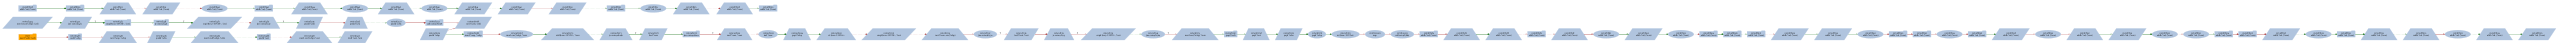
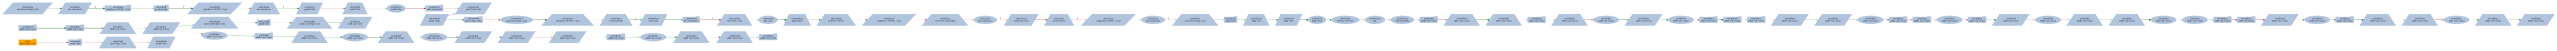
  digraph {
    fontname="Playfair Display"
    rankdir=LR
    node [color=lightsteelblue fillcolor=lightsteelblue fontname="Playfair Display" shape=trapezium style=filled]
    edge [arrowhead=onormal color=darkgreen fontname="Playfair Display" style=solid]
    n1 [color=lightgrey fillcolor=orange label="start\nmovl %edi, %edi" shape=folder]
    n2 [label="0x6c9f24d6\npushl %ebp" shape=folder]
    n3 [label="0x6c9f24d7\nmovl %esp, %ebp"]
    n4 [label="0x6c9f24d9\npushl %ebx" shape=parallelogram]
    n5 [label="0x6c9f24da\nmovl 0x8(%ebp), %ebx"]
    n6 [label="0x6c9f24dd\npushl %esi" shape=folder]
    n7 [label="0x6c9f24de\nmovl 0xc(%ebp), %esi"]
    n8 [label="0x6c9f24e1\ntestl %esi, %esi" shape=parallelogram]
    n9 [label="0x6c9f24e4\nmovl 0x10(%ebp), %edi" shape=parallelogram]
    n10 [label="0x6c9f24e7\njne 0x6c9f24f2" shape=parallelogram]
    n11 [label="0x6c9f24f2\ncmpl $0x1<UINT8>, %esi" shape=folder]
    n12 [label="0x6c9f24f5\nje 0x6c9f24fc" shape=folder]
    n13 [label="0x6c9f24f7\ncmpl $0x2<UINT8>, %esi" shape=parallelogram]
    n14 [label="0x6c9f24fa\njne 0x6c9f251e"]
    n15 [label="0x6c9f251e\npushl %edi" shape=parallelogram]
    n16 [label="0x6c9f251f\npushl %esi"]
    n17 [label="0x6c9f2520\npushl %ebx" shape=ellipse]
    n18 [label="0x6c9f2521\ncall 0x6c9e8068" shape=folder]
    n19 [label="0x6c9e8068\nmovl %edi, %edi" shape=parallelogram]
    n20 [label="0x6c9e806a\npushl %ebp" shape=parallelogram]
    n21 [label="0x6c9e806b\nmovl %esp, %ebp" shape=folder]
    n22 [label="0x6c9e806d\nmovl 0xc(%ebp), %eax" shape=ellipse]
    n23 [label="0x6c9e8070\nsubl $0x0<UINT8>, %eax"]
    n24 [label="0x6c9e8073\nje 0x6c9e809b"]
    n25 [label="0x6c9e8075\ndecl %eax" shape=parallelogram]
    n26 [label="0x6c9e8076\njne 0x6c9e80a1" shape=folder]
    n27 [label="0x6c9e80a1\nxorl %eax, %eax"]
    n28 [label="0x6c9e80a3\nincl %eax" shape=ellipse]
    n29 [label="0x6c9e80a4\npopl %ebp"]
    n30 [label="0x6c9e80a5\nret $0xc<UINT16>"]
    n31 [label="0x6c9f2526\ncmpl $0x1<UINT8>, %esi" shape=parallelogram]
    n32 [label="0x6c9f2529\nmovl %eax, 0xc(%ebp)"]
    n33 [label="0x6c9f252c\njne 0x6c9f253a" shape=ellipse]
    n34 [label="0x6c9f253a\ntestl %esi, %esi" shape=parallelogram]
    n35 [label="0x6c9f253c\nje 0x6c9f2543"]
    n36 [label="0x6c9f253e\ncmpl $0x3<UINT8>, %esi" shape=parallelogram]
    n37 [label="0x6c9f2541\njne 0x6c9f2569" shape=ellipse]
    n38 [label="0x6c9f2569\nmovl 0xc(%ebp), %eax"]
    n39 [label="0x6c9f256c\npopl %edi" shape=folder]
    n40 [label="0x6c9f256d\npopl %esi"]
    n41 [label="0x6c9f256e\npopl %ebx" shape=parallelogram]
    n42 [label="0x6c9f256f\npopl %ebp" shape=ellipse]
    n43 [label="0x6c9f2570\nret $0xc<UINT16>" shape=ellipse]
    n44 [label="0x7c8000c0\nnop " shape=ellipse]
    n45 [label="0x7c8000c1\ncall 0x63d7f9f4" shape=ellipse]
    n46 [label="0x63d7f9f4\naddb %al, (%eax)" shape=folder]
    n47 [label="0x63d7f9f6\naddb %al, (%eax)"]
    n48 [label="0x63d7f9f8\naddb %al, (%eax)"]
    n49 [label="0x63d7f9fa\naddb %al, (%eax)" shape=folder]
    n50 [label="0x63d7f9fc\naddb %al, (%eax)"]
    n51 [label="0x63d7f9fe\naddb %al, (%eax)" shape=ellipse]
    n52 [label="0x63d7fa00\naddb %al, (%eax)" shape=parallelogram]
    n53 [label="0x63d7fa02\naddb %al, (%eax)" shape=ellipse]
    n54 [label="0x63d7fa04\naddb %al, (%eax)" shape=folder]
    n55 [label="0x63d7fa06\naddb %al, (%eax)" shape=folder]
    n56 [label="0x63d7fa08\naddb %al, (%eax)" shape=folder]
    n57 [label="0x63d7fa0a\naddb %al, (%eax)" shape=parallelogram]
    n58 [label="0x63d7fa0c\naddb %al, (%eax)" shape=parallelogram]
    n59 [label="0x63d7fa0e\naddb %al, (%eax)" shape=ellipse]
    n60 [label="0x63d7fa10\naddb %al, (%eax)" shape=folder]
    n61 [label="0x63d7fa12\naddb %al, (%eax)" shape=folder]
    n62 [label="0x63d7fa14\naddb %al, (%eax)" shape=ellipse]
    n63 [label="0x63d7fa16\naddb %al, (%eax)" shape=folder]
    n64 [label="0x63d7fa18\naddb %al, (%eax)" shape=parallelogram]
    n65 [label="0x63d7fa1a\naddb %al, (%eax)" shape=ellipse]
    n66 [label="0x63d7fa1c\naddb %al, (%eax)"]
-   n67 [label="0x63d7fa1e\naddb %al, (%eax)" shape=parallelogram]
+   n67 [label="0x63d7fa1e\naddb %al, (%eax)"]
    n68 [label="0x63d7fa20\naddb %al, (%eax)" shape=ellipse]
    n69 [label="0x63d7fa22\naddb %al, (%eax)" shape=ellipse]
    n70 [label="0x63d7fa24\naddb %al, (%eax)" shape=folder]
    n71 [label="0x63d7fa26\naddb %al, (%eax)" shape=folder]
    n72 [label="0x63d7fa28\naddb %al, (%eax)" shape=parallelogram]
    n73 [label="0x63d7fa2a\naddb %al, (%eax)" shape=ellipse]
    n74 [label="0x63d7fa2c\naddb %al, (%eax)" shape=folder]
    n75 [label="0x63d7fa2e\naddb %al, (%eax)"]
    n76 [label="0x63d7fa30\naddb %al, (%eax)"]
    n77 [label="0x63d7fa32\naddb %al, (%eax)" shape=ellipse]
    n78 [label="0x63d7fa34\naddb %al, (%eax)"]
    n79 [label="0x63d7fa36\naddb %al, (%eax)" shape=parallelogram]
    n80 [label="0x63d7fa38\naddb %al, (%eax)" shape=folder]
    n81 [label="0x63d7fa3a\naddb %al, (%eax)" shape=folder]
    n82 [label="0x63d7fa3c\naddb %al, (%eax)"]
    n83 [label="0x63d7fa3e\naddb %al, (%eax)" shape=parallelogram]
    n84 [label="0x63d7fa40\naddb %al, (%eax)" shape=ellipse]
    n85 [label="0x63d7fa42\naddb %al, (%eax)" shape=folder]
    n86 [label="0x63d7fa44\naddb %al, (%eax)"]
    n87 [label="0x63d7fa46\naddb %al, (%eax)" shape=ellipse]
    n88 [label="0x63d7fa48\naddb %al, (%eax)"]
    n89 [label="0x63d7fa4a\naddb %al, (%eax)" shape=ellipse]
    n90 [label="0x63d7fa4c\naddb %al, (%eax)" shape=parallelogram]
    n91 [label="0x63d7fa4e\naddb %al, (%eax)" shape=parallelogram]
    n92 [label="0x63d7fa50\naddb %al, (%eax)" shape=parallelogram]
    n93 [label="0x63d7fa52\naddb %al, (%eax)" shape=folder]
    n94 [label="0x63d7fa54\naddb %al, (%eax)" shape=ellipse]
    n95 [label="0x63d7fa56\naddb %al, (%eax)"]
    n96 [label="0x63d7fa58\naddb %al, (%eax)"]
    n97 [label="0x63d7fa5a\naddb %al, (%eax)" shape=folder]
    n1 -> n2 [arrowhead=diamond color=brown]
    n2 -> n3 [color=brown]
    n3 -> n4 [color=brown]
-   n4 -> n5
+   n83 -> n5
    n5 -> n6 [arrowhead=diamond style=dotted]
    n6 -> n7 [arrowhead=diamond color=brown style=dotted]
    n7 -> n8
    n9 -> n10 [arrowhead=diamond]
    n10 -> n11 [arrowhead=diamond label=T style=bold]
    n11 -> n12
    n12 -> n13 [arrowhead=diamond label=T style=bold]
    n13 -> n14 [arrowhead=diamond color=brown style=dotted]
    n14 -> n15 [arrowhead=diamond label=F]
    n15 -> n16 [arrowhead=diamond color=brown]
    n16 -> n17 [style=dotted]
    n17 -> n18 [arrowhead=diamond color=brown style=bold]
    n18 -> n19 [color=brown]
    n20 -> n19 [color=brown]
    n20 -> n21 [arrowhead=diamond]
    n21 -> n22 [arrowhead=diamond color=brown]
    n22 -> n23 [arrowhead=diamond style=bold]
    n23 -> n24 [style=dotted]
    n24 -> n25 [label=F style=bold]
    n25 -> n26 [style=bold]
    n26 -> n27 [arrowhead=diamond color=brown label=T style=bold]
    n27 -> n28 [color=brown style=dotted]
    n28 -> n29 [arrowhead=diamond style=bold]
    n29 -> n30 [arrowhead=diamond]
    n30 -> n31 [arrowhead=diamond color=brown style=dotted]
    n31 -> n32 [arrowhead=diamond color=brown style=dotted]
    n32 -> n33 [color=brown]
    n33 -> n34 [color=brown label=T style=dotted]
    n34 -> n35 [arrowhead=diamond color=brown style=bold]
    n35 -> n36 [color=brown label=F]
    n36 -> n37 [style=dotted]
    n37 -> n38 [color=brown label=T]
    n38 -> n39
    n39 -> n40
    n40 -> n41 [arrowhead=diamond]
    n41 -> n42 [arrowhead=diamond style=bold]
    n42 -> n43 [arrowhead=diamond]
    n43 -> n44 [color=brown]
    n44 -> n45 [color=brown]
    n45 -> n46 [color=brown]
    n46 -> n47 [color=brown style=bold]
    n47 -> n48 [arrowhead=diamond style=bold]
    n48 -> n49 [color=brown style=dotted]
    n49 -> n50 [color=brown style=dotted]
    n50 -> n51 [color=brown style=bold]
    n51 -> n52 [style=bold]
    n52 -> n53 [arrowhead=diamond]
    n53 -> n54 [arrowhead=diamond color=brown style=dotted]
    n54 -> n55 [arrowhead=diamond style=bold]
    n55 -> n56 [style=dotted]
    n56 -> n57 [color=brown style=dotted]
    n57 -> n58
    n58 -> n59
    n59 -> n60 [arrowhead=diamond color=brown]
    n60 -> n61 [color=brown style=bold]
    n61 -> n62 [color=brown]
    n62 -> n63 [arrowhead=diamond color=brown]
    n63 -> n64 [arrowhead=diamond]
    n64 -> n65 [color=brown]
    n65 -> n66 [color=brown]
    n66 -> n67
    n67 -> n68 [arrowhead=diamond style=bold]
    n68 -> n69 [color=brown style=dotted]
    n69 -> n70
    n70 -> n71 [arrowhead=diamond color=brown style=bold]
    n71 -> n72 [arrowhead=diamond color=brown style=bold]
    n72 -> n73 [arrowhead=diamond style=dotted]
    n73 -> n74 [arrowhead=diamond]
    n74 -> n75 [arrowhead=diamond style=bold]
    n75 -> n76 [style=dotted]
    n76 -> n77 [color=brown style=bold]
    n77 -> n78 [arrowhead=diamond style=dotted]
    n78 -> n79 [arrowhead=diamond]
    n80 -> n81 [arrowhead=diamond style=bold]
    n81 -> n82 [style=bold]
    n82 -> n83 [color=brown style=dotted]
    n83 -> n84 [arrowhead=diamond color=brown style=dotted]
    n84 -> n85
    n85 -> n86
    n86 -> n87 [arrowhead=diamond]
    n87 -> n88 [style=bold]
    n88 -> n89 [style=dotted]
    n89 -> n90 [style=bold]
    n90 -> n91 [arrowhead=diamond style=dotted]
    n91 -> n92 [color=brown]
    n92 -> n93 [style=dotted]
    n93 -> n94
    n94 -> n95 [arrowhead=diamond]
    n95 -> n96 [arrowhead=diamond color=brown style=dotted]
    n96 -> n97
  }
